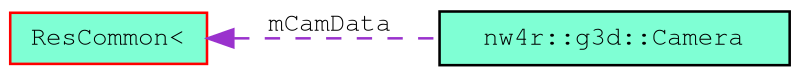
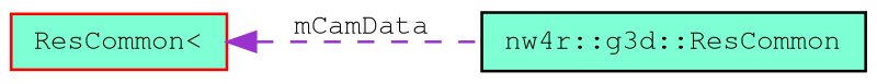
  digraph {
    rankdir=LR
    node [fillcolor=aquamarine fontname=FreeMono fontsize=10 shape=record style=filled]
-   n1 [color=black fontcolor=black height=0.2 label="nw4r::g3d::Camera" width=0.4]
+   n1 [color=black fontcolor=black height=0.2 label="nw4r::g3d::ResCommon" width=0.4]
    n2 [color=red height=0.2 label="ResCommon\<" width=0.4]
    n2 -> n1 [color=darkorchid3 dir=back fontname=FreeMono fontsize=10 label=" mCamData" labelfontname=FreeMono labelfontsize=10 style=dashed]
  }
